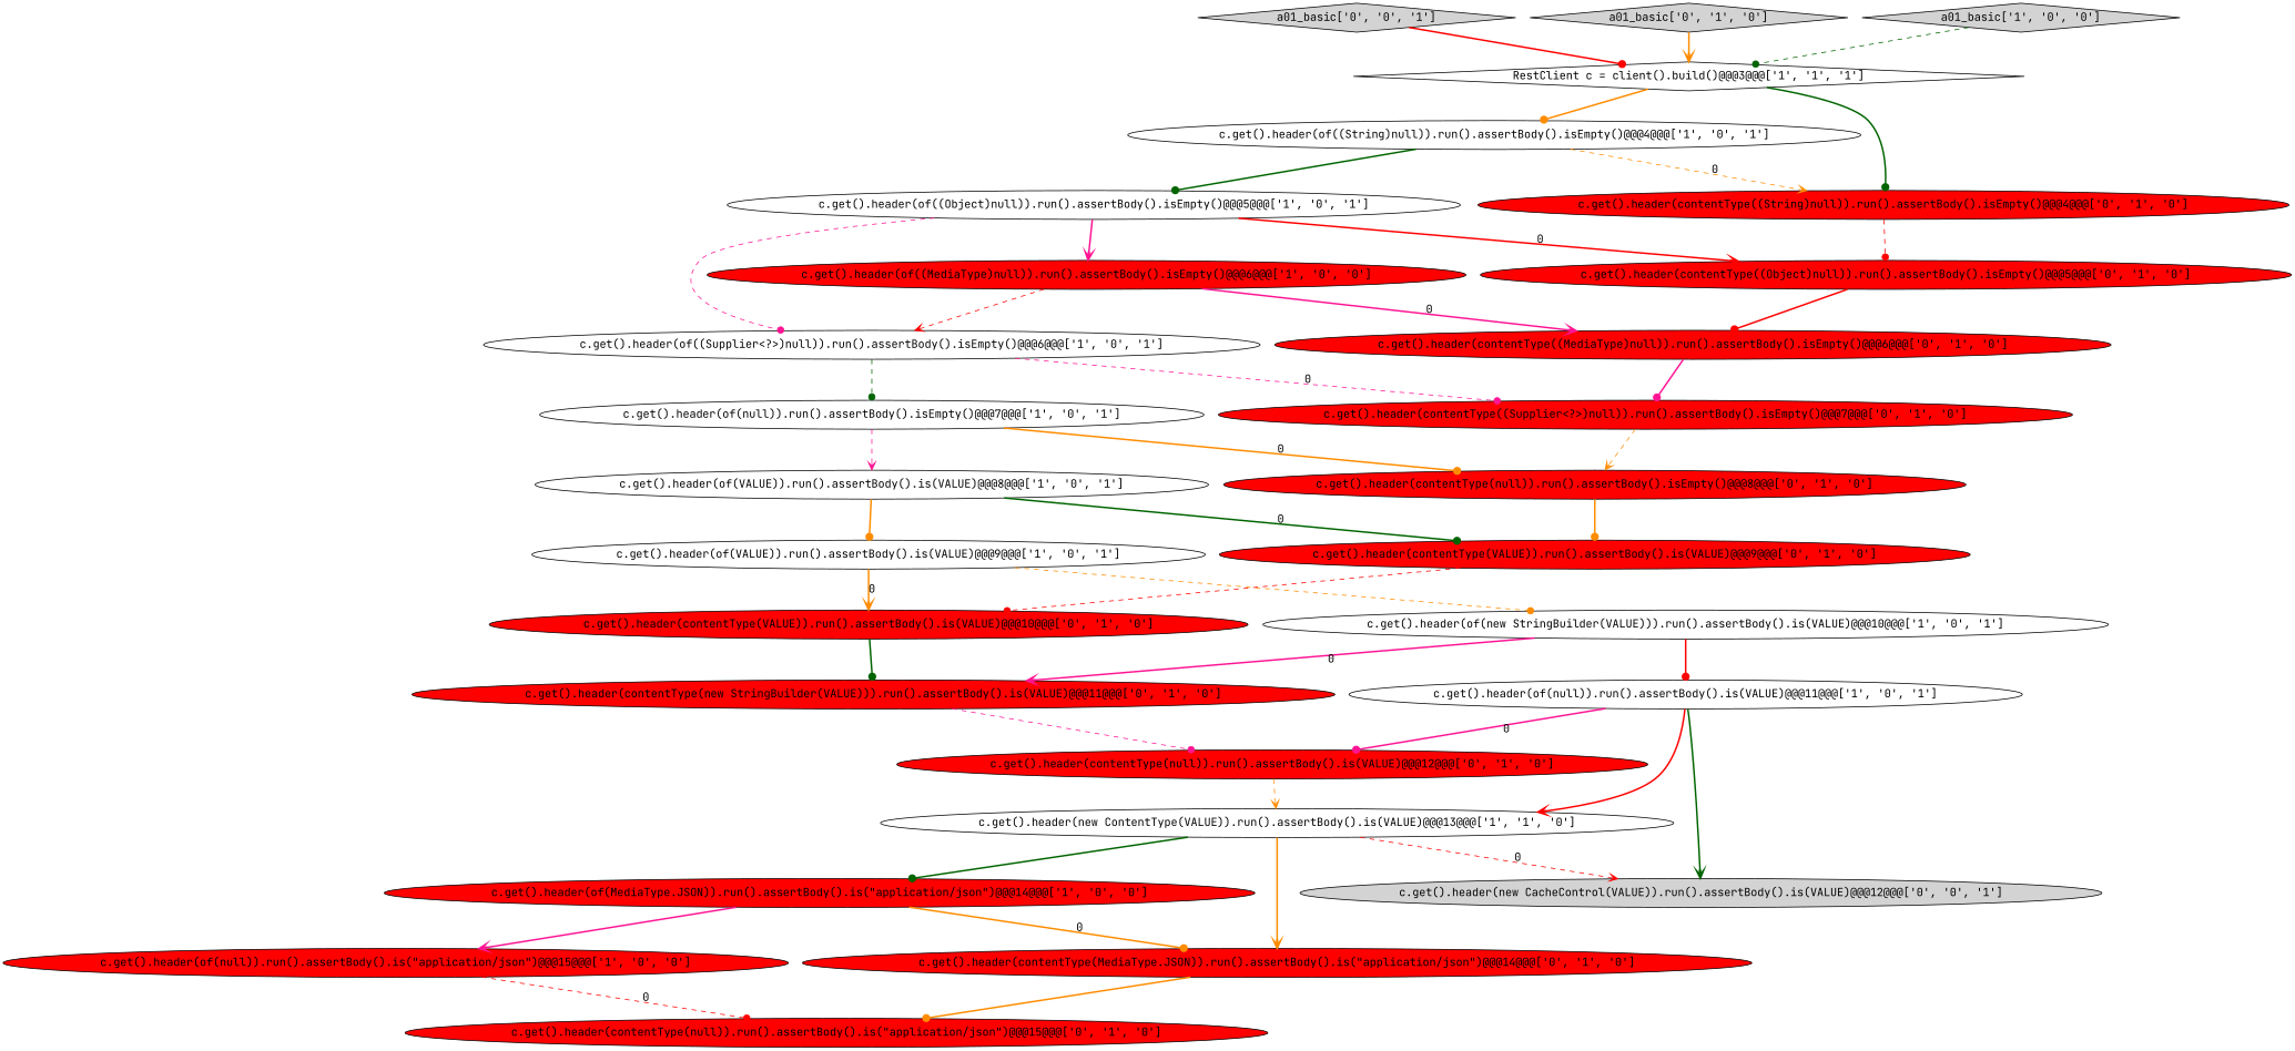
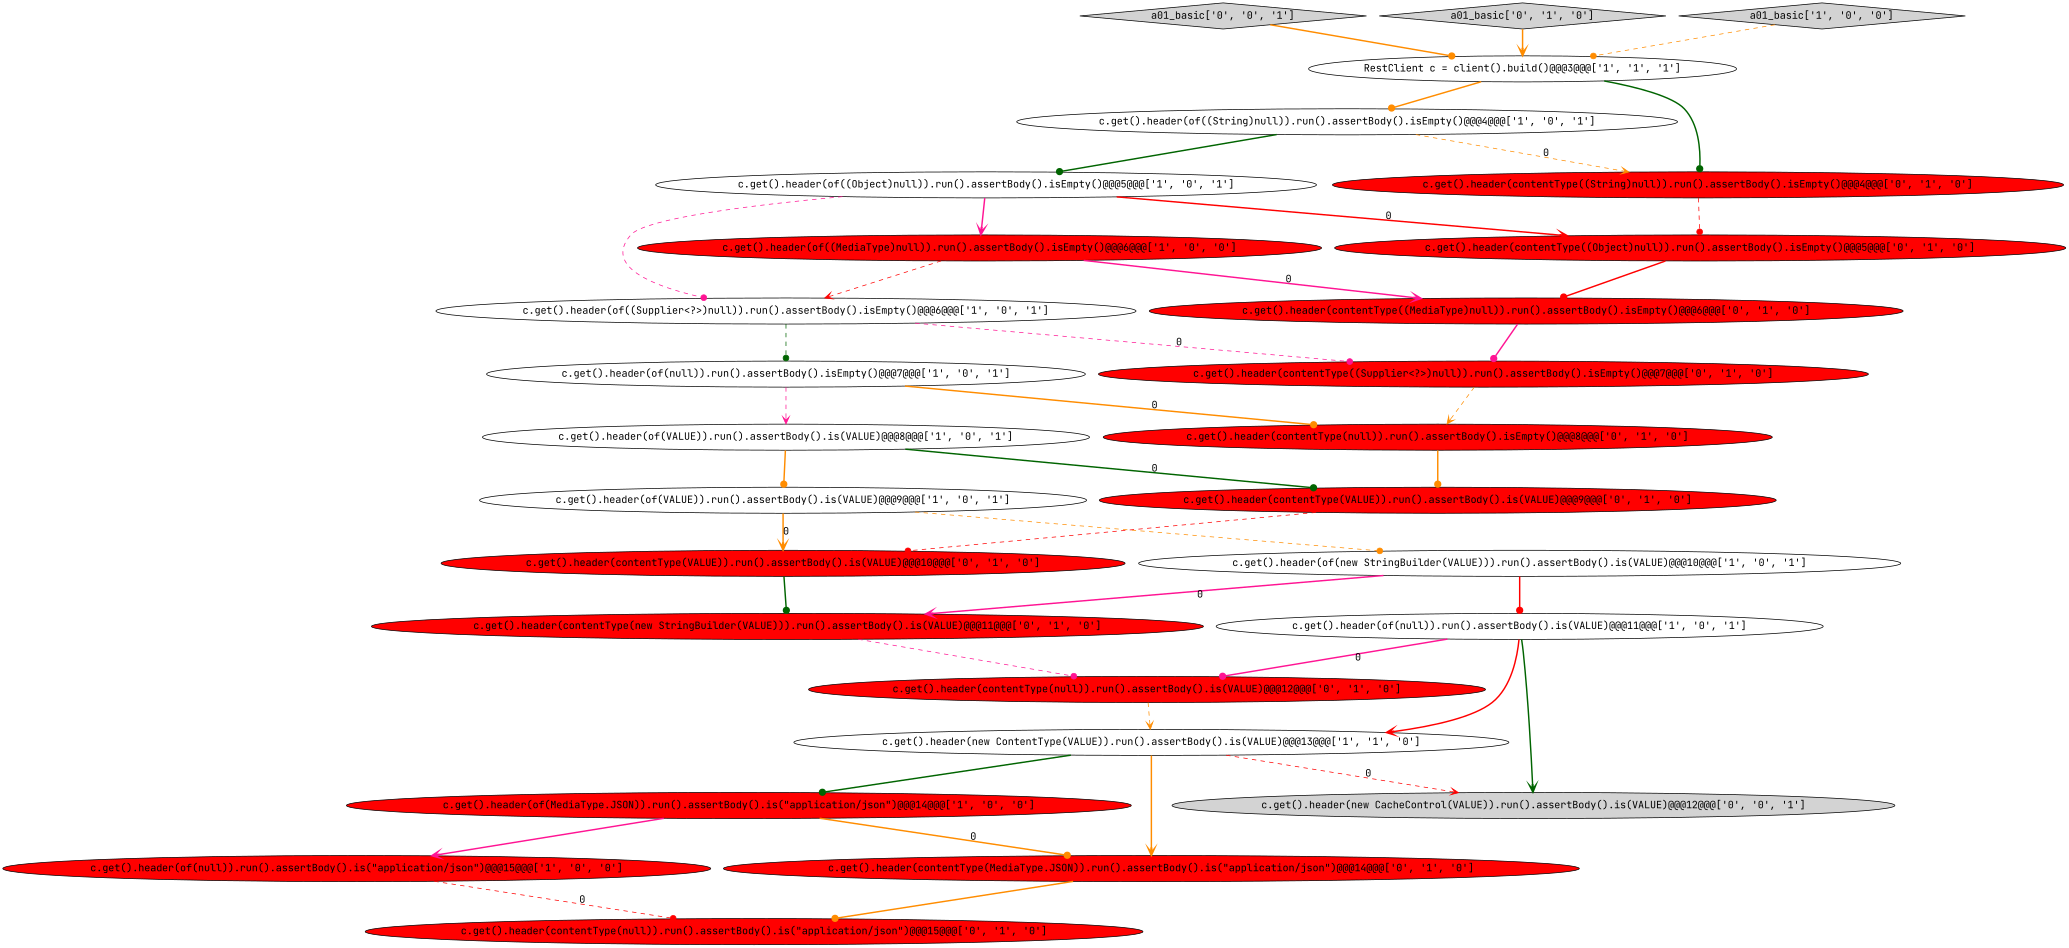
  digraph {
    fontname="JetBrains Mono"
    node [fillcolor=red fontname="JetBrains Mono" shape=ellipse style=filled]
    edge [arrowhead=dot color=darkorange fontname="JetBrains Mono" style=bold]
    n1 [label="c.get().header(of(MediaType.JSON)).run().assertBody().is(\"application/json\")@@@14@@@['1', '0', '0']"]
    n2 [label="c.get().header(of(null)).run().assertBody().is(\"application/json\")@@@15@@@['1', '0', '0']"]
    n3 [label="c.get().header(contentType(MediaType.JSON)).run().assertBody().is(\"application/json\")@@@14@@@['0', '1', '0']"]
    n4 [label="c.get().header(contentType(null)).run().assertBody().is(\"application/json\")@@@15@@@['0', '1', '0']"]
    n5 [label="c.get().header(contentType(VALUE)).run().assertBody().is(VALUE)@@@10@@@['0', '1', '0']"]
    n6 [label="c.get().header(contentType(new StringBuilder(VALUE))).run().assertBody().is(VALUE)@@@11@@@['0', '1', '0']"]
    n7 [label="c.get().header(contentType(null)).run().assertBody().is(VALUE)@@@12@@@['0', '1', '0']"]
    n8 [fillcolor=white label="c.get().header(new ContentType(VALUE)).run().assertBody().is(VALUE)@@@13@@@['1', '1', '0']"]
    n9 [fillcolor=lightgray label="c.get().header(new CacheControl(VALUE)).run().assertBody().is(VALUE)@@@12@@@['0', '0', '1']"]
    n10 [fillcolor=white label="c.get().header(of(VALUE)).run().assertBody().is(VALUE)@@@9@@@['1', '0', '1']"]
    n11 [fillcolor=white label="c.get().header(of(new StringBuilder(VALUE))).run().assertBody().is(VALUE)@@@10@@@['1', '0', '1']"]
    n12 [fillcolor=white label="c.get().header(of(null)).run().assertBody().is(VALUE)@@@11@@@['1', '0', '1']"]
    n13 [fillcolor=lightgray label="a01_basic['0', '0', '1']" shape=diamond]
-   n14 [fillcolor=white label="RestClient c = client().build()@@@3@@@['1', '1', '1']" shape=diamond]
+   n14 [fillcolor=white label="RestClient c = client().build()@@@3@@@['1', '1', '1']"]
    n15 [label="c.get().header(contentType((String)null)).run().assertBody().isEmpty()@@@4@@@['0', '1', '0']"]
    n16 [fillcolor=white label="c.get().header(of((String)null)).run().assertBody().isEmpty()@@@4@@@['1', '0', '1']"]
    n17 [label="c.get().header(contentType((Supplier<?>)null)).run().assertBody().isEmpty()@@@7@@@['0', '1', '0']"]
    n18 [label="c.get().header(contentType(null)).run().assertBody().isEmpty()@@@8@@@['0', '1', '0']"]
    n19 [label="c.get().header(contentType(VALUE)).run().assertBody().is(VALUE)@@@9@@@['0', '1', '0']"]
    n20 [fillcolor=lightgray label="a01_basic['0', '1', '0']" shape=diamond]
    n21 [label="c.get().header(contentType((Object)null)).run().assertBody().isEmpty()@@@5@@@['0', '1', '0']"]
    n22 [fillcolor=white label="c.get().header(of((Object)null)).run().assertBody().isEmpty()@@@5@@@['1', '0', '1']"]
    n23 [fillcolor=white label="c.get().header(of(null)).run().assertBody().isEmpty()@@@7@@@['1', '0', '1']"]
    n24 [fillcolor=white label="c.get().header(of(VALUE)).run().assertBody().is(VALUE)@@@8@@@['1', '0', '1']"]
    n25 [label="c.get().header(contentType((MediaType)null)).run().assertBody().isEmpty()@@@6@@@['0', '1', '0']"]
    n26 [fillcolor=white label="c.get().header(of((Supplier<?>)null)).run().assertBody().isEmpty()@@@6@@@['1', '0', '1']"]
    n27 [label="c.get().header(of((MediaType)null)).run().assertBody().isEmpty()@@@6@@@['1', '0', '0']"]
    n28 [fillcolor=lightgray label="a01_basic['1', '0', '0']" shape=diamond]
    n1 -> n2 [arrowhead=vee color=deeppink]
    n1 -> n3 [label=0]
    n2 -> n4 [color=red label=0 style=dashed]
    n3 -> n4
    n5 -> n6 [color=darkgreen]
    n6 -> n7 [color=deeppink style=dashed]
    n7 -> n8 [arrowhead=vee style=dashed]
    n8 -> n1 [color=darkgreen]
    n8 -> n3 [arrowhead=vee]
    n8 -> n9 [arrowhead=vee color=red label=0 style=dashed]
    n10 -> n5 [arrowhead=vee label=0]
    n10 -> n11 [style=dashed]
    n11 -> n6 [arrowhead=vee color=deeppink label=0]
    n11 -> n12 [color=red]
    n12 -> n7 [color=deeppink label=0]
    n12 -> n8 [arrowhead=vee color=red]
    n12 -> n9 [arrowhead=vee color=darkgreen]
-   n13 -> n14 [color=red]
+   n13 -> n14
    n14 -> n15 [color=darkgreen]
    n14 -> n16
    n15 -> n21 [color=red style=dashed]
    n16 -> n15 [arrowhead=vee label=0 style=dashed]
    n16 -> n22 [color=darkgreen]
    n17 -> n18 [arrowhead=vee style=dashed]
    n18 -> n19
    n19 -> n5 [color=red style=dashed]
    n20 -> n14 [arrowhead=vee]
    n21 -> n25 [color=red]
    n22 -> n21 [arrowhead=vee color=red label=0]
    n22 -> n26 [color=deeppink style=dashed]
    n22 -> n27 [arrowhead=vee color=deeppink]
    n23 -> n18 [label=0]
    n23 -> n24 [arrowhead=vee color=deeppink style=dashed]
    n24 -> n10
    n24 -> n19 [color=darkgreen label=0]
    n25 -> n17 [color=deeppink]
    n26 -> n17 [color=deeppink label=0 style=dashed]
    n26 -> n23 [color=darkgreen style=dashed]
    n27 -> n25 [arrowhead=vee color=deeppink label=0]
    n27 -> n26 [arrowhead=vee color=red style=dashed]
-   n28 -> n14 [color=darkgreen style=dashed]
+   n28 -> n14 [style=dashed]
  }
